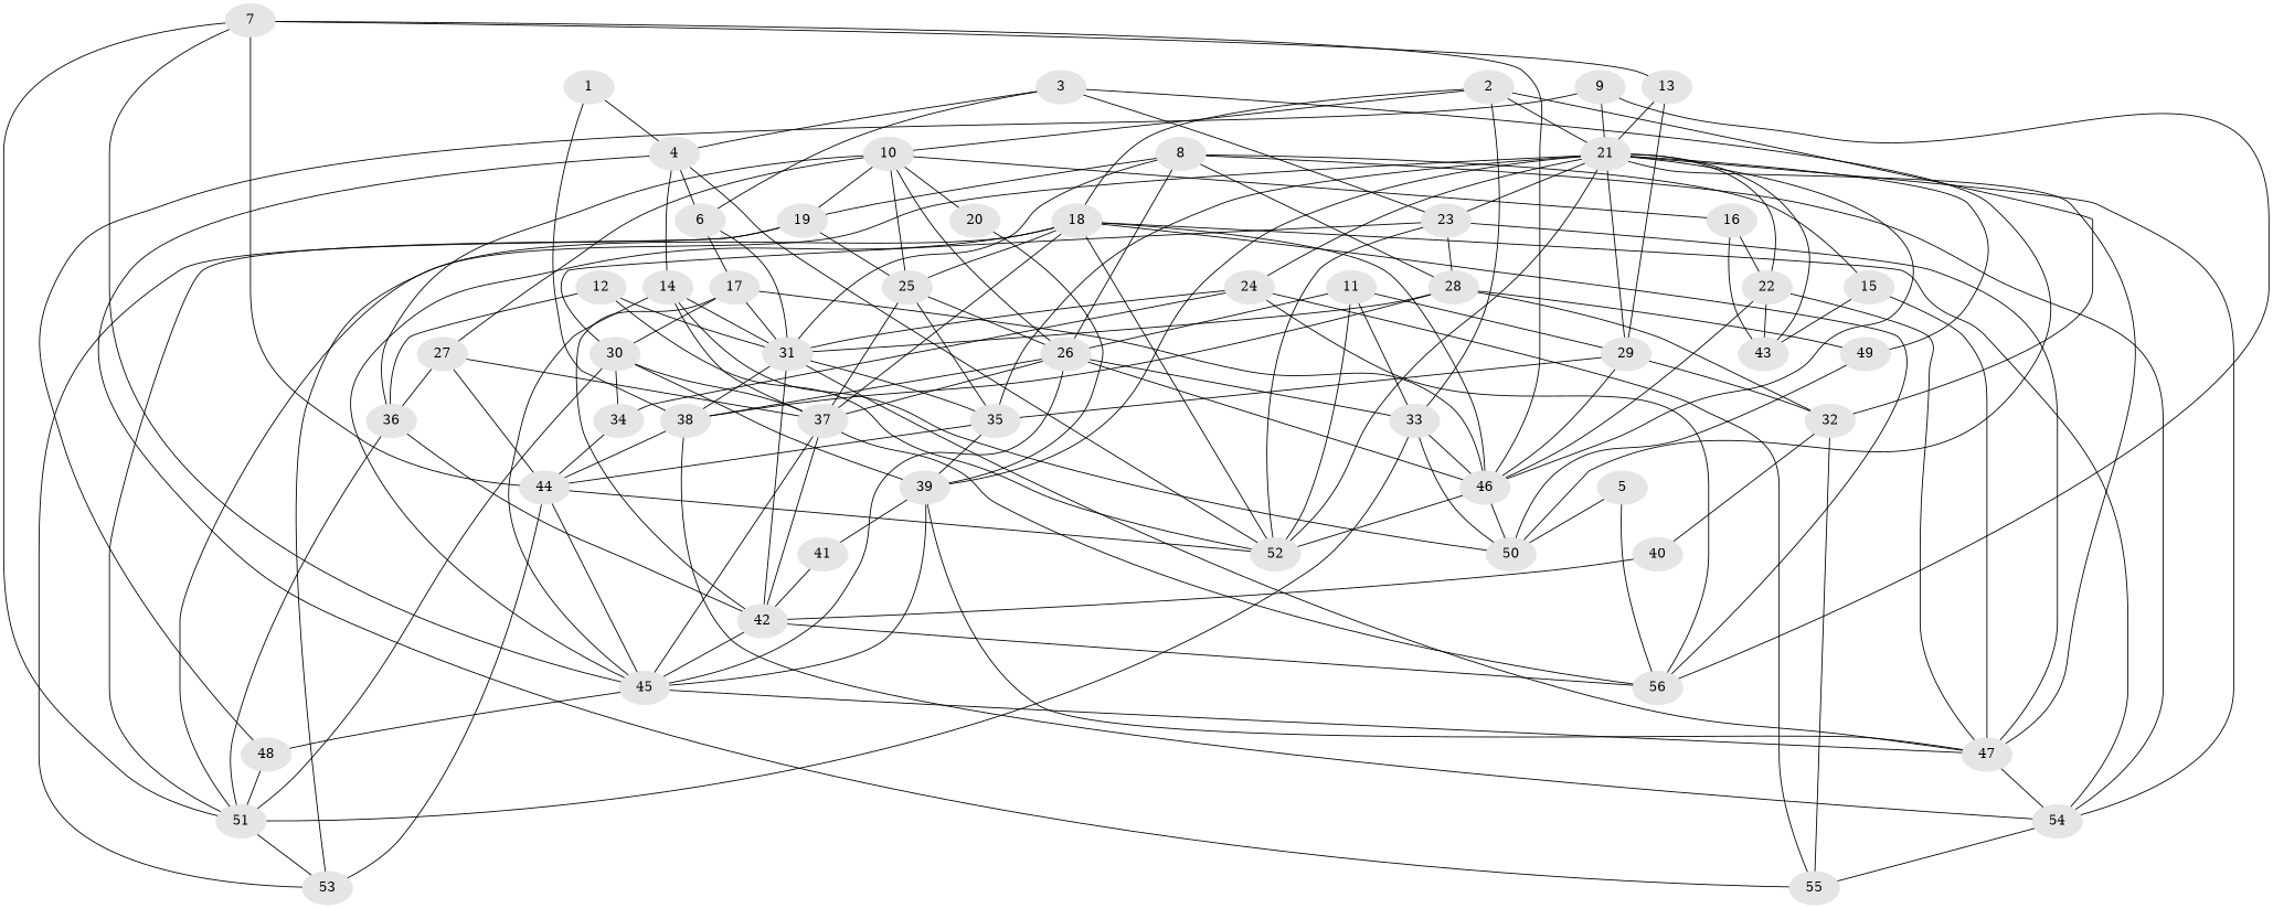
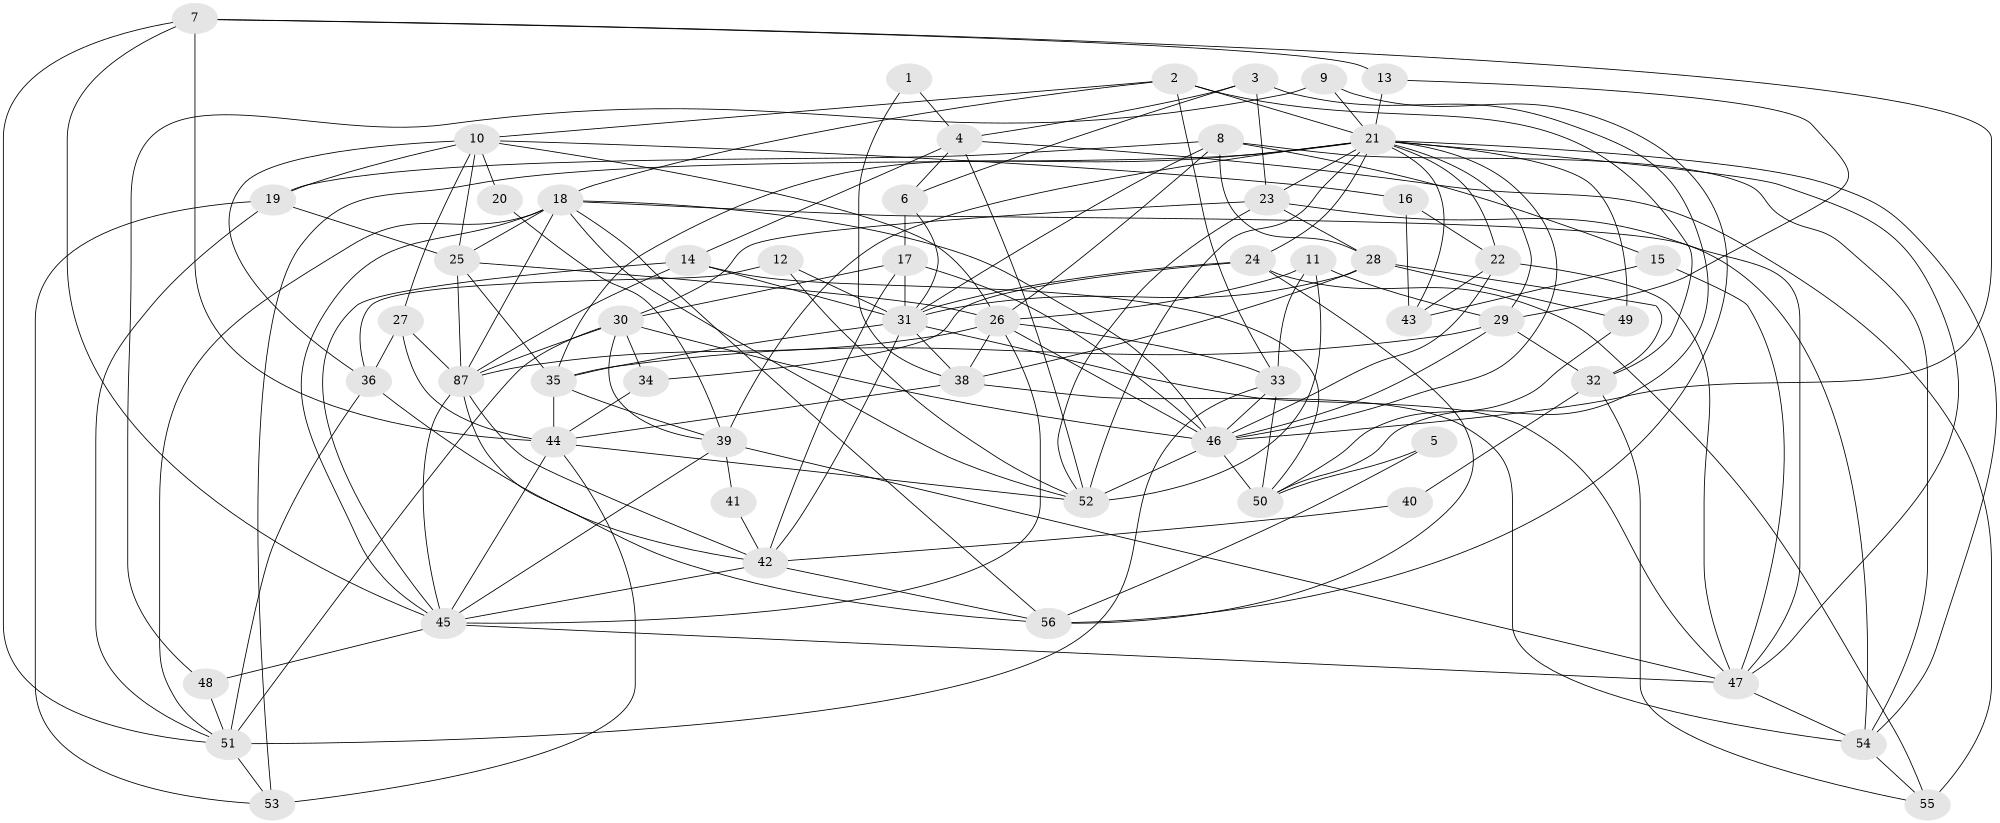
  graph {
    node [color=gray90 style=filled]
    edge [weight=1.0]
    1
    4
    38
    6
    14
    52
    55
    44
    54
    2
    10
    18
    21
    32
    33
    19
    26
    16
    20
    25
    27
    36
    56
    45
    46
    51
-   37
+   37 [label=87]
    23
    29
    43
    47
    22
    53
    39
    24
    35
    49
    40
    50
    3
    17
    31
    28
    30
    5
    42
    7
    13
    48
    8
    15
    9
    11
    12
    34
    41
    1 -- 4
    1 -- 38
    4 -- 6
    4 -- 14
    4 -- 52
    4 -- 55
    38 -- 44
    38 -- 54
    6 -- 17
    6 -- 31
    14 -- 45
    14 -- 37
    14 -- 50
    14 -- 31
    44 -- 52
    44 -- 45
    44 -- 53
    54 -- 55
    2 -- 10
    2 -- 18
    2 -- 21
    2 -- 32
    2 -- 33
    10 -- 19
    10 -- 26
    10 -- 16
    10 -- 20
    10 -- 25
    10 -- 27
    10 -- 36
    18 -- 52
    18 -- 54
    18 -- 25
    18 -- 56
    18 -- 45
    18 -- 46
    18 -- 51
    18 -- 37
    21 -- 52
    21 -- 54
    21 -- 46
    21 -- 23
    21 -- 29
    21 -- 43
    21 -- 47 [weight=2.0]
    21 -- 22
    21 -- 53
    21 -- 39
    21 -- 24 [weight=2.0]
    21 -- 35
    21 -- 49
    32 -- 55
    32 -- 40
    33 -- 46
    33 -- 51
    33 -- 50
    19 -- 25
    19 -- 51
    19 -- 53
    26 -- 38
    26 -- 33
    26 -- 45
    26 -- 46 [weight=2.0]
    26 -- 37 [weight=2.0]
    16 -- 43
    16 -- 22
    20 -- 39
    25 -- 26
    25 -- 37
    25 -- 35
    27 -- 44
    27 -- 36
    27 -- 37
    36 -- 51
    36 -- 42
    45 -- 47
    45 -- 48
    46 -- 52
    46 -- 50
    51 -- 53
    37 -- 56
    37 -- 45
    37 -- 42
    23 -- 52
    23 -- 47
    23 -- 28
    23 -- 30
    29 -- 32
    29 -- 46
    29 -- 35
    47 -- 54
    22 -- 46
    22 -- 43
    22 -- 47
    39 -- 45
    39 -- 47
    39 -- 41
    24 -- 55
    24 -- 56
    24 -- 31
    24 -- 34
    35 -- 44
    35 -- 39
    49 -- 50
    40 -- 42
    3 -- 4
    3 -- 6
    3 -- 23
    3 -- 50
    17 -- 46
    17 -- 31
    17 -- 30
    17 -- 42
    31 -- 38
    31 -- 47
    31 -- 35
    31 -- 42
    28 -- 38
    28 -- 32
    28 -- 49
    28 -- 31
+   30 -- 46
    30 -- 51
    30 -- 37
    30 -- 39
    30 -- 34
    5 -- 56
    5 -- 50
    42 -- 56
    42 -- 45
    7 -- 44
    7 -- 45
    7 -- 46
    7 -- 51
    7 -- 13
    13 -- 21
    13 -- 29
    48 -- 51
    8 -- 54
    8 -- 19
    8 -- 26
    8 -- 31
    8 -- 28
    8 -- 15
    15 -- 43
    15 -- 47
    9 -- 21
    9 -- 56
    9 -- 48
    11 -- 52
    11 -- 33
    11 -- 26
    11 -- 29
    12 -- 52
    12 -- 36
    12 -- 31
    34 -- 44
    41 -- 42
  }
